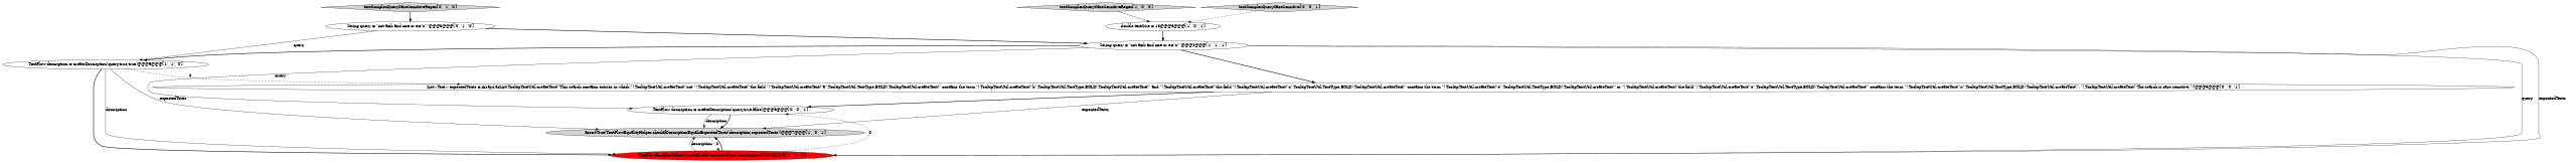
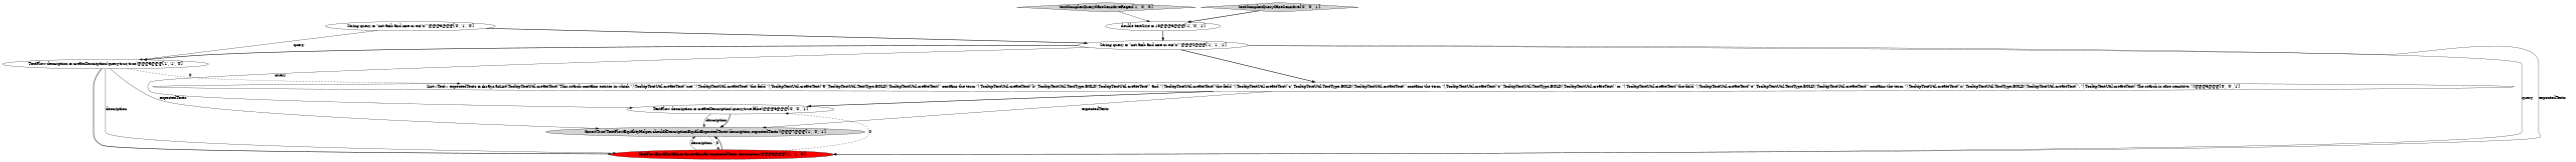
  digraph {
    node [fillcolor=white shape=ellipse style=filled]
    edge [style=solid]
    n1 [label="TextFlow description = createDescription(query,true,false)@@@6@@@['0', '0', '1']"]
    n2 [fillcolor=lightgray label="assertTrue(TextFlowEqualityHelper.checkIfDescriptionEqualsExpectedTexts(description,expectedTexts))@@@7@@@['1', '0', '1']"]
    n3 [fillcolor=red label="TextFlowEqualityHelper.assertEquals(expectedTexts,description)@@@6@@@['1', '1', '0']"]
-   n4 [fillcolor=lightgray label="testComplexQueryCaseSensitiveRegex['0', '1', '0']" shape=diamond]
    n5 [label="String query = \"not a=b and c=e or e=\"x\"\"@@@3@@@['0', '1', '0']"]
    n6 [label="TextFlow description = createDescription(query,true,true)@@@5@@@['1', '1', '0']"]
    n7 [label="String query = \"not a=b and c=e or e=\"x\"\"@@@4@@@['1', '1', '1']"]
    n8 [label="List<Text> expectedTexts = Arrays.asList(TooltipTextUtil.createText(\"This search contains entries in which \"),TooltipTextUtil.createText(\"not \"),TooltipTextUtil.createText(\"the field \"),TooltipTextUtil.createText(\"a\",TooltipTextUtil.TextType.BOLD),TooltipTextUtil.createText(\" contains the term \"),TooltipTextUtil.createText(\"b\",TooltipTextUtil.TextType.BOLD),TooltipTextUtil.createText(\" and \"),TooltipTextUtil.createText(\"the field \"),TooltipTextUtil.createText(\"c\",TooltipTextUtil.TextType.BOLD),TooltipTextUtil.createText(\" contains the term \"),TooltipTextUtil.createText(\"e\",TooltipTextUtil.TextType.BOLD),TooltipTextUtil.createText(\" or \"),TooltipTextUtil.createText(\"the field \"),TooltipTextUtil.createText(\"e\",TooltipTextUtil.TextType.BOLD),TooltipTextUtil.createText(\" contains the term \"),TooltipTextUtil.createText(\"x\",TooltipTextUtil.TextType.BOLD),TooltipTextUtil.createText(\". \"),TooltipTextUtil.createText(\"The search is case sensitive.\"))@@@5@@@['0', '0', '1']"]
    n9 [fillcolor=lightgray label="testComplexQueryCaseSensitive['0', '0', '1']" shape=diamond]
    n10 [label="double textSize = 13@@@3@@@['1', '0', '1']"]
    n11 [fillcolor=lightgray label="testComplexQueryCaseSensitiveRegex['1', '0', '0']" shape=diamond]
    n1 -> n2 [label=description]
    n1 -> n2 [style=bold]
    n2 -> n3 [label=0 style=dashed]
    n3 -> n1 [label=0 style=dashed]
    n3 -> n2 [style=bold]
    n3 -> n2 [label=description]
-   n4 -> n5 [style=bold]
    n5 -> n6 [label=query]
    n5 -> n7 [style=bold]
    n6 -> n2 [label=expectedTexts]
    n6 -> n3 [style=bold]
    n6 -> n3 [label=description]
    n6 -> n8 [label=0 style=dashed]
    n7 -> n1 [label=query]
    n7 -> n3 [label=query]
    n7 -> n3 [label=expectedTexts]
    n7 -> n6 [style=bold]
    n7 -> n8 [style=bold]
    n8 -> n1 [style=bold]
    n8 -> n2 [label=expectedTexts]
-   n9 -> n10 [style=dashed]
+   n9 -> n10 [style=bold]
    n10 -> n7 [style=bold]
    n11 -> n10
  }
